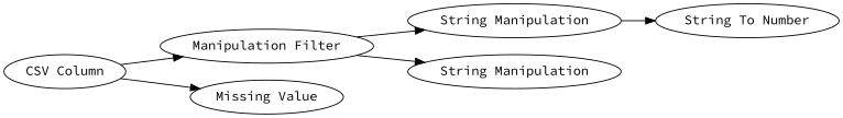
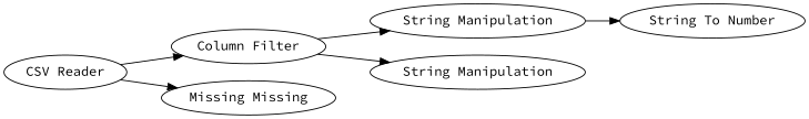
  digraph {
    fontname="Source Code Pro"
    rankdir=LR
    node [fontname="Source Code Pro"]
    edge [fontname="Source Code Pro"]
-   n1 [label="CSV Column"]
-   n2 [label="Manipulation Filter"]
-   n3 [label="Missing Value"]
+   n1 [label="CSV Reader"]
+   n2 [label="Column Filter"]
+   n3 [label="Missing Missing"]
    n4 [label="String Manipulation"]
    n5 [label="String Manipulation"]
    n6 [label="String To Number"]
    n1 -> n2
    n1 -> n3
    n2 -> n4
    n2 -> n5
    n4 -> n6
  }
